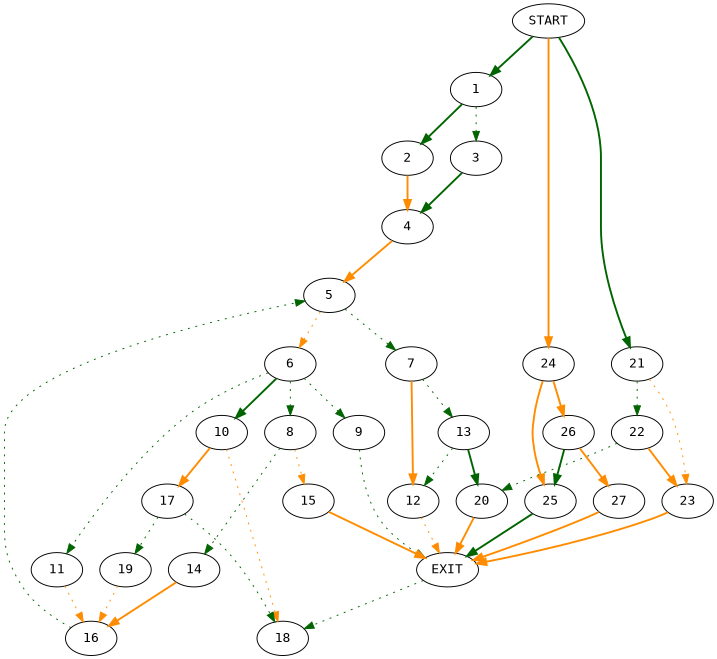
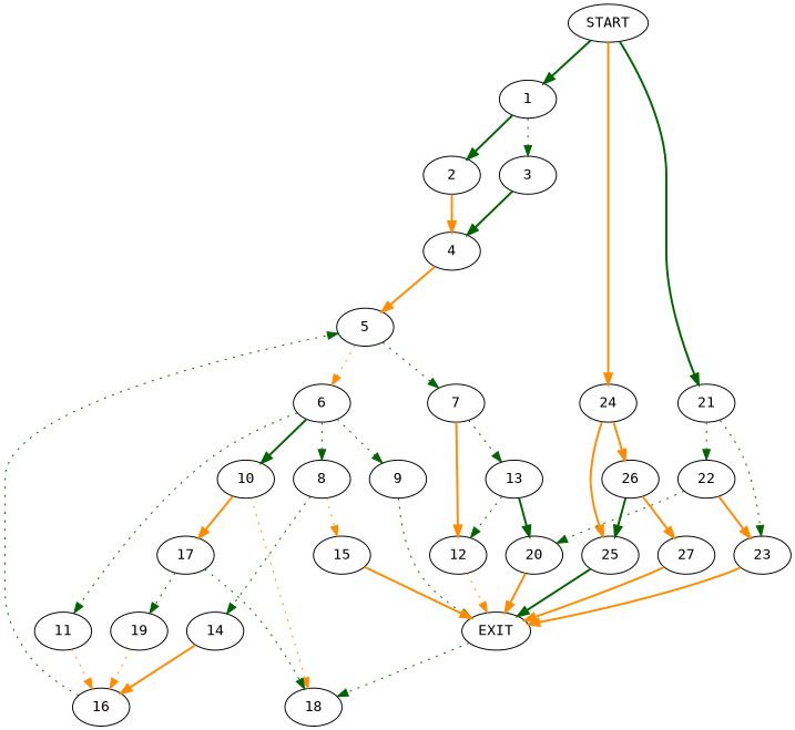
  digraph {
    fontname="DejaVu Sans Mono"
    node [fontname="DejaVu Sans Mono"]
    edge [color=darkgreen fontname="DejaVu Sans Mono" style=bold]
    n1 [label=START]
    1
    21
    24
    2
    3
    22
    23
    25
    26
    n11 [label=EXIT]
    18
    4
    5
    6
    7
    8
    9
    10
    11
    12
    13
    14
    15
    17
    16
    20
    19
    27
    n1 -> 1
    n1 -> 21
    n1 -> 24 [color=darkorange]
    1 -> 2
    1 -> 3 [style=dotted]
    21 -> 22 [style=dotted]
-   21 -> 23 [color=darkorange style=dotted]
+   21 -> 23 [style=dotted]
    24 -> 25 [color=darkorange]
    24 -> 26 [color=darkorange]
    2 -> 4 [color=darkorange]
    3 -> 4
    22 -> 23 [color=darkorange]
    22 -> 20 [style=dotted]
    23 -> n11 [color=darkorange]
    25 -> n11
    26 -> 25
    26 -> 27 [color=darkorange]
    n11 -> 18 [style=dotted]
    4 -> 5 [color=darkorange]
    5 -> 6 [color=darkorange style=dotted]
    5 -> 7 [style=dotted]
    6 -> 8 [style=dotted]
    6 -> 9 [style=dotted]
    6 -> 10
    6 -> 11 [style=dotted]
    7 -> 12 [color=darkorange]
    7 -> 13 [style=dotted]
    8 -> 14 [style=dotted]
    8 -> 15 [color=darkorange style=dotted]
    9 -> n11 [style=dotted]
    10 -> 18 [color=darkorange style=dotted]
    10 -> 17 [color=darkorange]
    11 -> 16 [color=darkorange style=dotted]
    12 -> n11 [color=darkorange style=dotted]
    13 -> 12 [style=dotted]
    13 -> 20
    14 -> 16 [color=darkorange]
    15 -> n11 [color=darkorange]
    17 -> 18 [style=dotted]
    17 -> 19 [style=dotted]
    16 -> 5 [style=dotted]
    20 -> n11 [color=darkorange]
    19 -> 16 [color=darkorange style=dotted]
    27 -> n11 [color=darkorange]
  }
